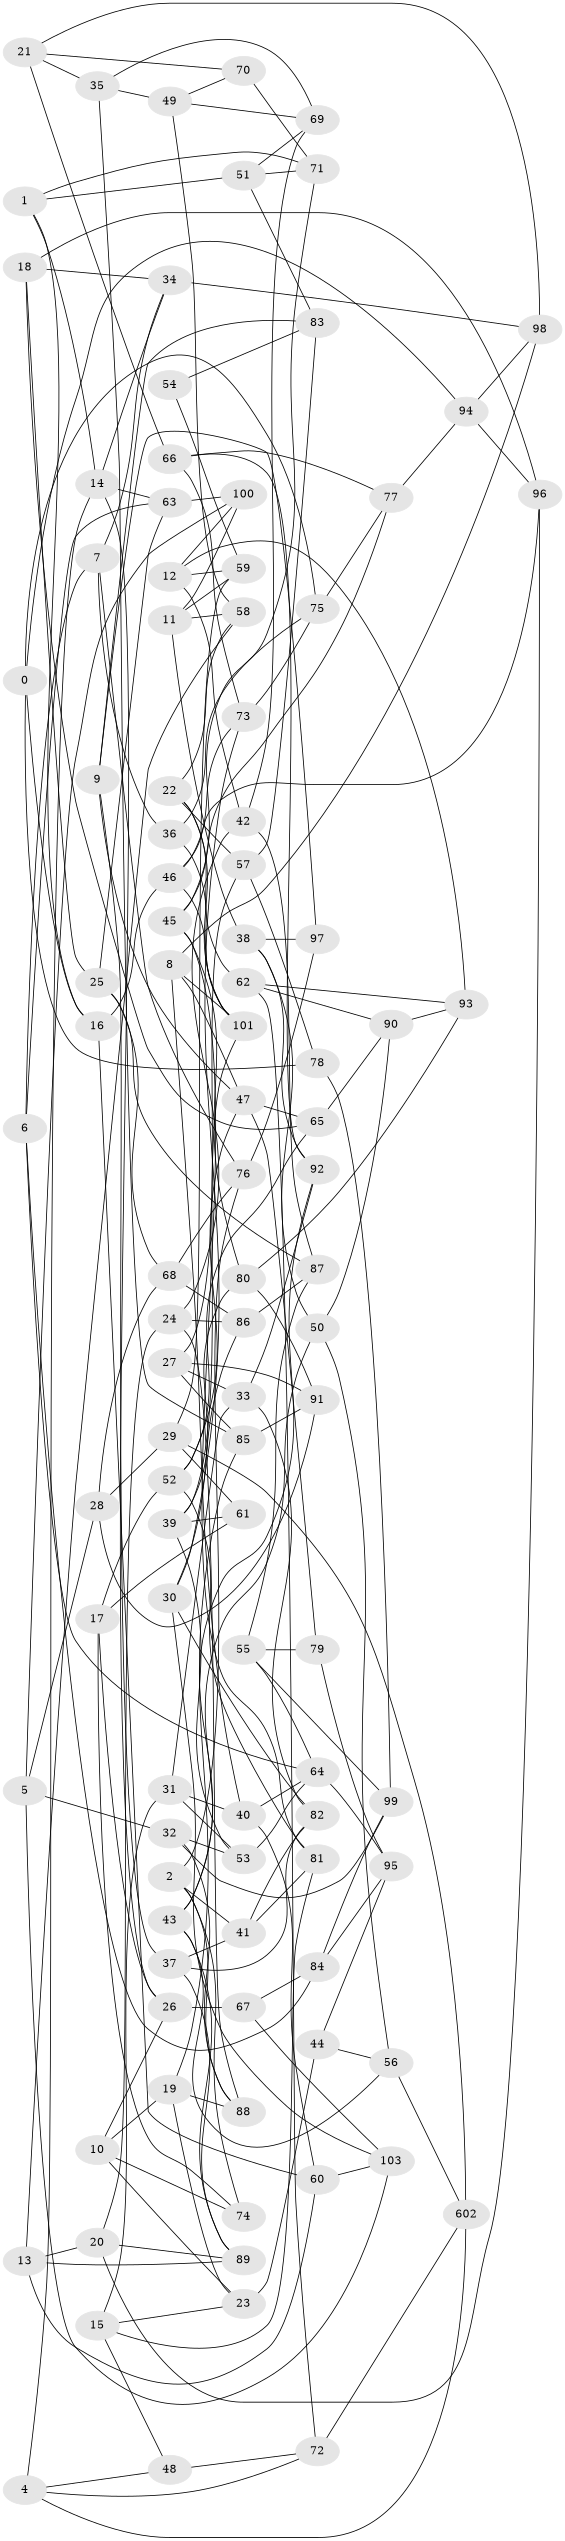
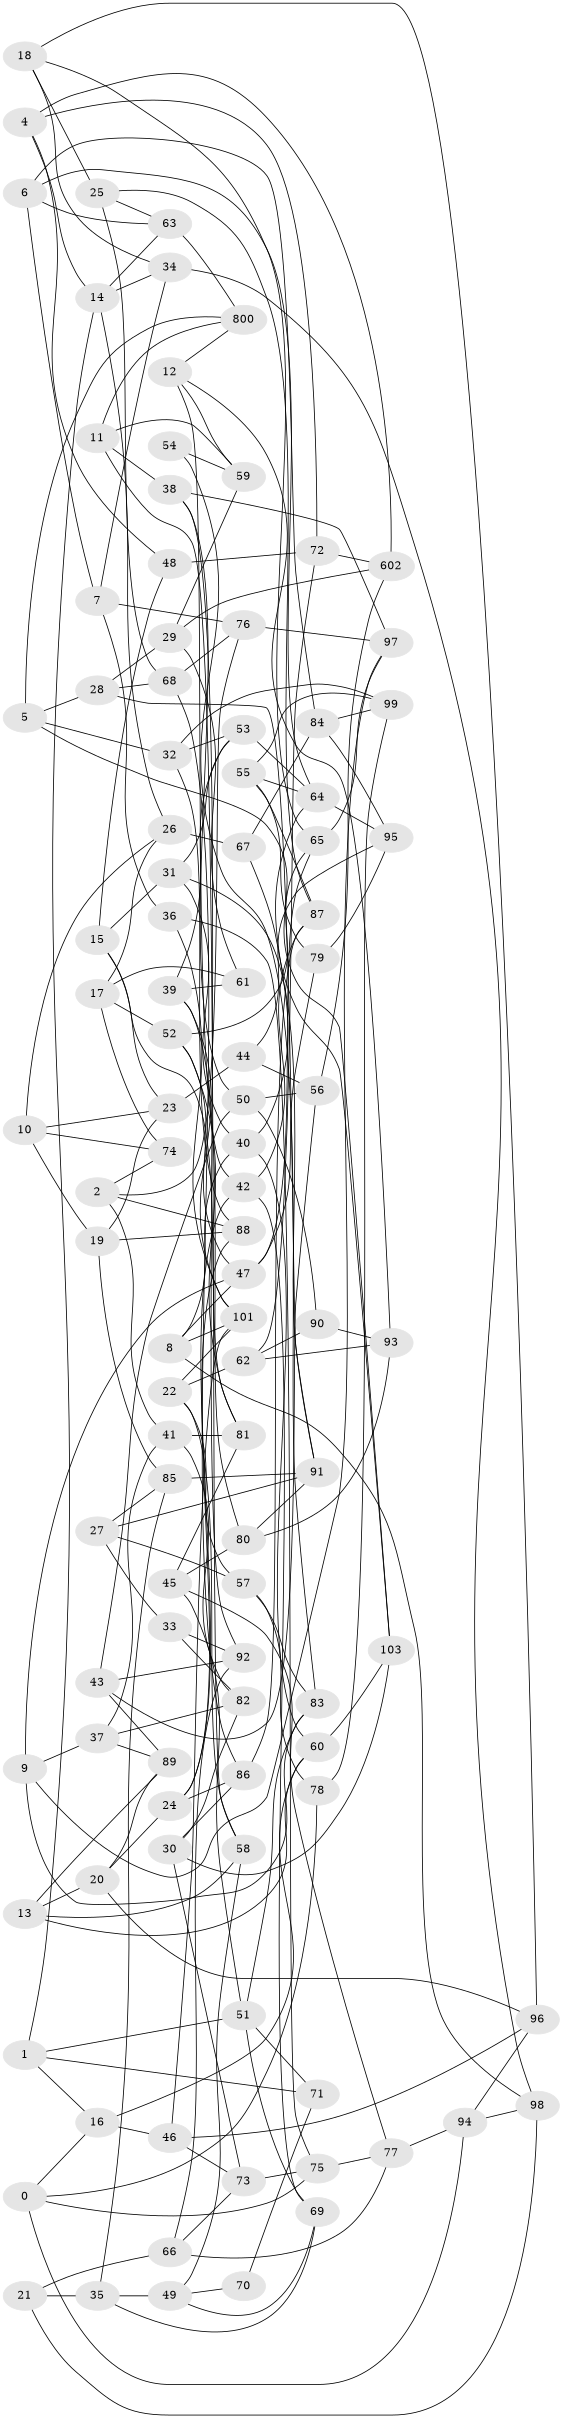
  graph {
    rankdir=LR
    node [color=gray90 style=filled]
    1
    14
    16
    51
    71
    63
    34
    26
    60
    46
    83
    69
    2
    41
    74
    76
    88
    81
    82
    97
    n21 [label=0]
    75
    78
    94
    77
    99
    98
    96
    4
    48
    72
    n32 [label=602]
    5
    28
    32
-   100
+   100 [label=800]
    103
    68
    91
    29
    53
    6
    7
    64
    84
    36
    95
    101
    8
    40
    47
    65
    79
    9
    37
    89
    10
    19
    23
    85
    44
    67
    11
    38
    58
    59
    92
    50
    12
    42
    93
    87
    13
    20
    24
    15
    31
    33
    73
    17
    52
    61
    18
    25
    90
    86
    21
    35
    66
    70
    49
    22
    57
    62
    54
    56
    27
    30
    39
    80
    43
    45
    55
    1 -- 14
    1 -- 16
    1 -- 51
    1 -- 71
    14 -- 63
    14 -- 34
    14 -- 26
    16 -- 60
    16 -- 46
    51 -- 71
    51 -- 83
    51 -- 69
    63 -- 100
    34 -- 98
    26 -- 67
    60 -- 103
    46 -- 96
    46 -- 101
    46 -- 73
    2 -- 41
    2 -- 74
    2 -- 76
    2 -- 88
    41 -- 81
    41 -- 82
    76 -- 97
    n21 -- 16
    n21 -- 75
    n21 -- 78
    n21 -- 94
    75 -- 77
    78 -- 99
    94 -- 98
    94 -- 96
    77 -- 94
    4 -- 14
    4 -- 48
    4 -- 72
    4 -- n32
    48 -- 72
    72 -- n32
    5 -- 28
    5 -- 32
    5 -- 100
    5 -- 103
    28 -- 68
    28 -- 91
    28 -- 29
    32 -- 88
    32 -- 99
    32 -- 53
    68 -- 76
    68 -- 86
    29 -- n32
    29 -- 59
    29 -- 61
    53 -- 64
    6 -- 63
    6 -- 7
    6 -- 64
    6 -- 84
    7 -- 34
    7 -- 76
    7 -- 36
    64 -- 95
    84 -- 99
    84 -- 95
    36 -- 75
    36 -- 101
    8 -- 98
    8 -- 101
    8 -- 40
    8 -- 47
    40 -- 60
    40 -- 64
    47 -- 65
    47 -- 79
-   65 -- 90
+   65 -- 97
    79 -- 95
    9 -- 83
    9 -- 97
    9 -- 47
    9 -- 37
    37 -- 41
    37 -- 82
    37 -- 89
    10 -- 26
    10 -- 74
    10 -- 19
    10 -- 23
    19 -- 88
    19 -- 23
    19 -- 85
    23 -- 44
    85 -- 91
    44 -- 95
    44 -- 56
    67 -- 103
    67 -- 84
    11 -- 100
    11 -- 38
    11 -- 58
    11 -- 59
    38 -- 97
    38 -- 92
    38 -- 50
    50 -- 90
    50 -- 56
    12 -- 100
    12 -- 59
    12 -- 42
    12 -- 93
    42 -- 69
    42 -- 87
    13 -- 60
    13 -- 89
    13 -- 58
    13 -- 20
    20 -- 96
    20 -- 89
    20 -- 24
    24 -- 88
    24 -- 42
    24 -- 86
    15 -- 81
    15 -- 48
    15 -- 23
    15 -- 31
    31 -- 53
    31 -- 40
-   31 -- 33
+   31 -- 91
    33 -- 82
    33 -- 92
    73 -- 75
    17 -- 26
    17 -- 74
    17 -- 52
    17 -- 61
    52 -- 81
    52 -- 47
    52 -- 65
    18 -- 34
    18 -- 96
    18 -- 65
    18 -- 25
    25 -- 63
    25 -- 68
    25 -- 87
    90 -- 93
    86 -- 87
    21 -- 98
    21 -- 35
    21 -- 66
-   21 -- 70
    35 -- 69
    35 -- 85
    35 -- 49
    66 -- 77
    66 -- 92
    66 -- 73
    70 -- 71
    49 -- 69
    49 -- 58
    49 -- 70
    22 -- 101
    22 -- 58
    22 -- 57
    22 -- 62
    57 -- 83
    57 -- 78
    62 -- 72
    62 -- 93
    62 -- 90
    54 -- 83
    54 -- 59
    56 -- n32
    27 -- 91
    27 -- 85
    27 -- 33
    27 -- 57
    30 -- 82
    30 -- 103
    30 -- 73
    30 -- 86
    39 -- 53
    39 -- 101
    39 -- 61
    39 -- 80
    80 -- 91
    80 -- 93
    43 -- 89
    43 -- 92
    43 -- 50
    43 -- 56
-   45 -- 71
+   45 -- 51
    45 -- 81
    45 -- 77
    45 -- 80
    55 -- 99
    55 -- 64
    55 -- 79
    55 -- 87
  }
